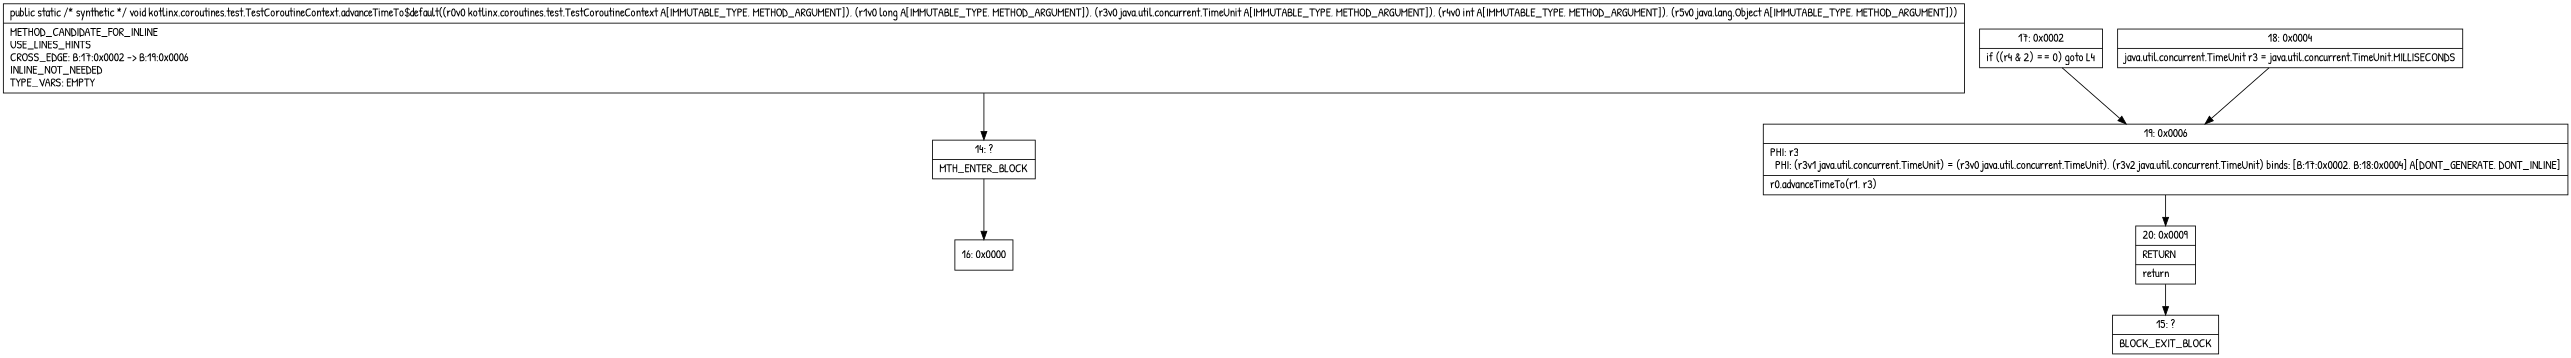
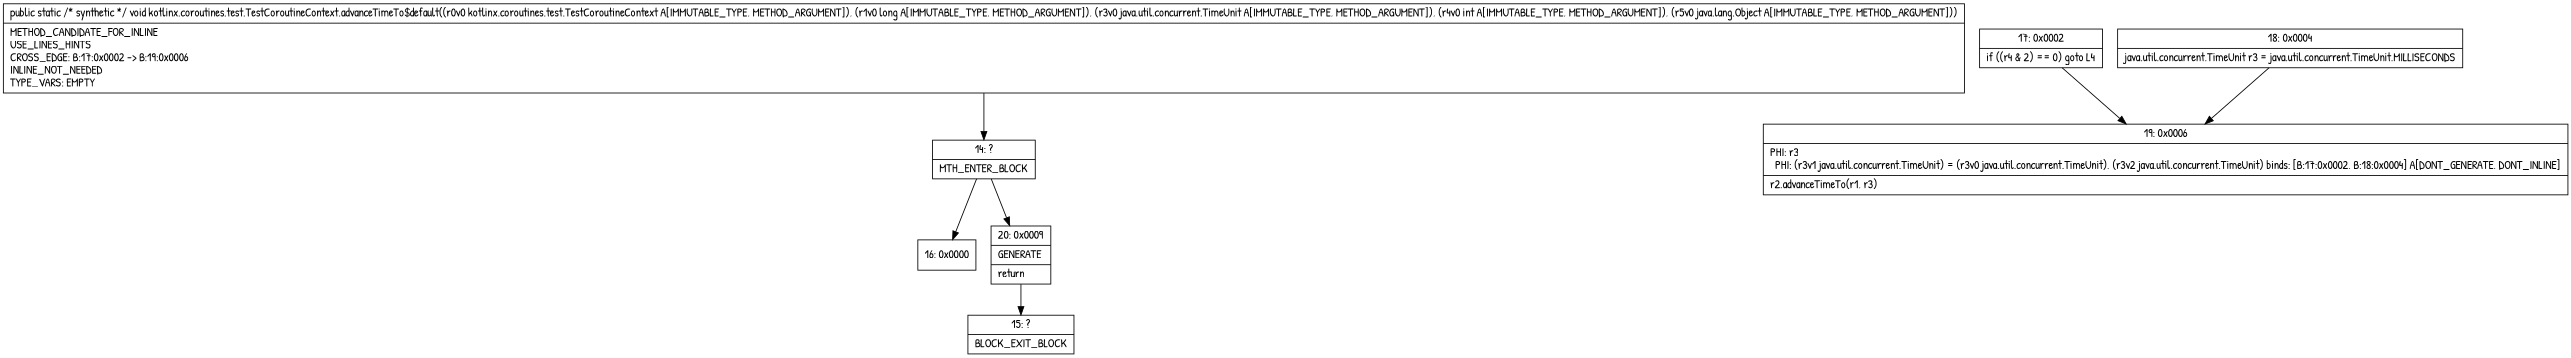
  digraph {
    fontname="Patrick Hand"
    node [fontname="Patrick Hand" shape=record]
    edge [fontname="Patrick Hand"]
    n1 [label="{14\:\ ?|MTH_ENTER_BLOCK\l}"]
    n2 [label="{16\:\ 0x0000}"]
    n3 [label="{17\:\ 0x0002|if ((r4 & 2) == 0) goto L4\l}"]
-   n4 [label="{19\:\ 0x0006|PHI: r3 \l  PHI: (r3v1 java.util.concurrent.TimeUnit) = (r3v0 java.util.concurrent.TimeUnit), (r3v2 java.util.concurrent.TimeUnit) binds: [B:17:0x0002, B:18:0x0004] A[DONT_GENERATE, DONT_INLINE]\l|r0.advanceTimeTo(r1, r3)\l}"]
+   n4 [label="{19\:\ 0x0006|PHI: r3 \l  PHI: (r3v1 java.util.concurrent.TimeUnit) = (r3v0 java.util.concurrent.TimeUnit), (r3v2 java.util.concurrent.TimeUnit) binds: [B:17:0x0002, B:18:0x0004] A[DONT_GENERATE, DONT_INLINE]\l|r2.advanceTimeTo(r1, r3)\l}"]
    n5 [label="{18\:\ 0x0004|java.util.concurrent.TimeUnit r3 = java.util.concurrent.TimeUnit.MILLISECONDS\l}"]
-   n6 [label="{20\:\ 0x0009|RETURN\l|return\l}"]
+   n6 [label="{20\:\ 0x0009|GENERATE\l|return\l}"]
    n7 [label="{15\:\ ?|BLOCK_EXIT_BLOCK\l}"]
    n8 [label="{public static \/* synthetic *\/ void kotlinx.coroutines.test.TestCoroutineContext.advanceTimeTo$default((r0v0 kotlinx.coroutines.test.TestCoroutineContext A[IMMUTABLE_TYPE, METHOD_ARGUMENT]), (r1v0 long A[IMMUTABLE_TYPE, METHOD_ARGUMENT]), (r3v0 java.util.concurrent.TimeUnit A[IMMUTABLE_TYPE, METHOD_ARGUMENT]), (r4v0 int A[IMMUTABLE_TYPE, METHOD_ARGUMENT]), (r5v0 java.lang.Object A[IMMUTABLE_TYPE, METHOD_ARGUMENT]))  | METHOD_CANDIDATE_FOR_INLINE\lUSE_LINES_HINTS\lCROSS_EDGE: B:17:0x0002 \-\> B:19:0x0006\lINLINE_NOT_NEEDED\lTYPE_VARS: EMPTY\l}"]
    n1 -> n2
    n3 -> n4
-   n4 -> n6
+   n1 -> n6
    n5 -> n4
    n6 -> n7
    n8 -> n1
  }
